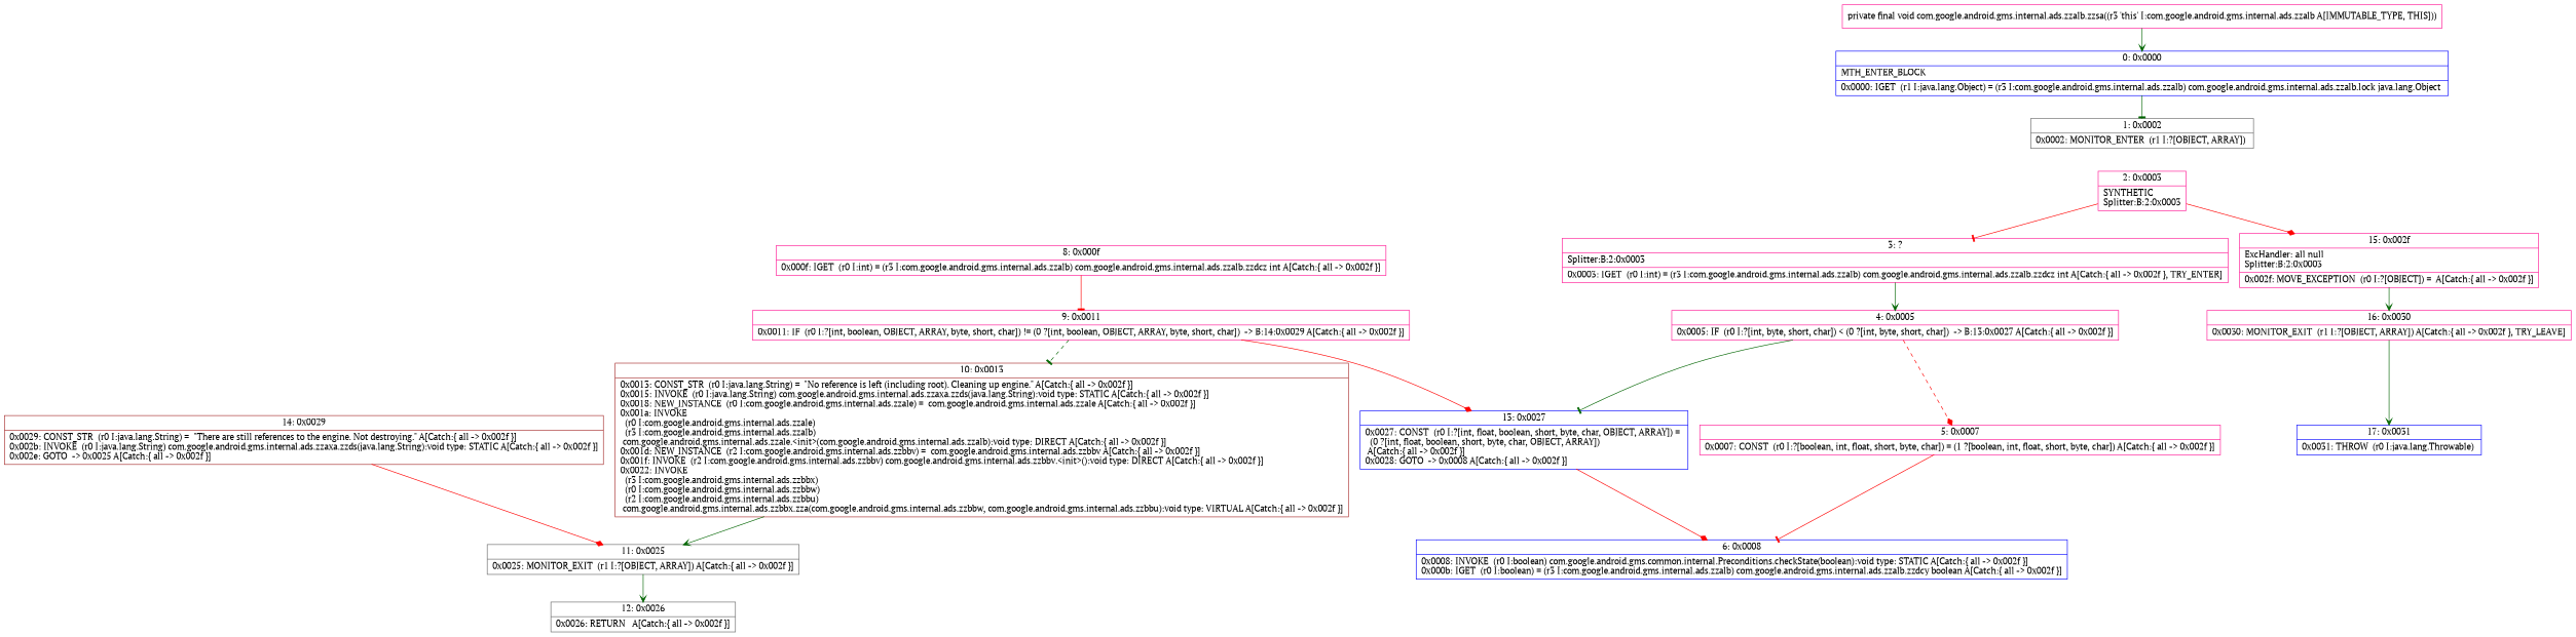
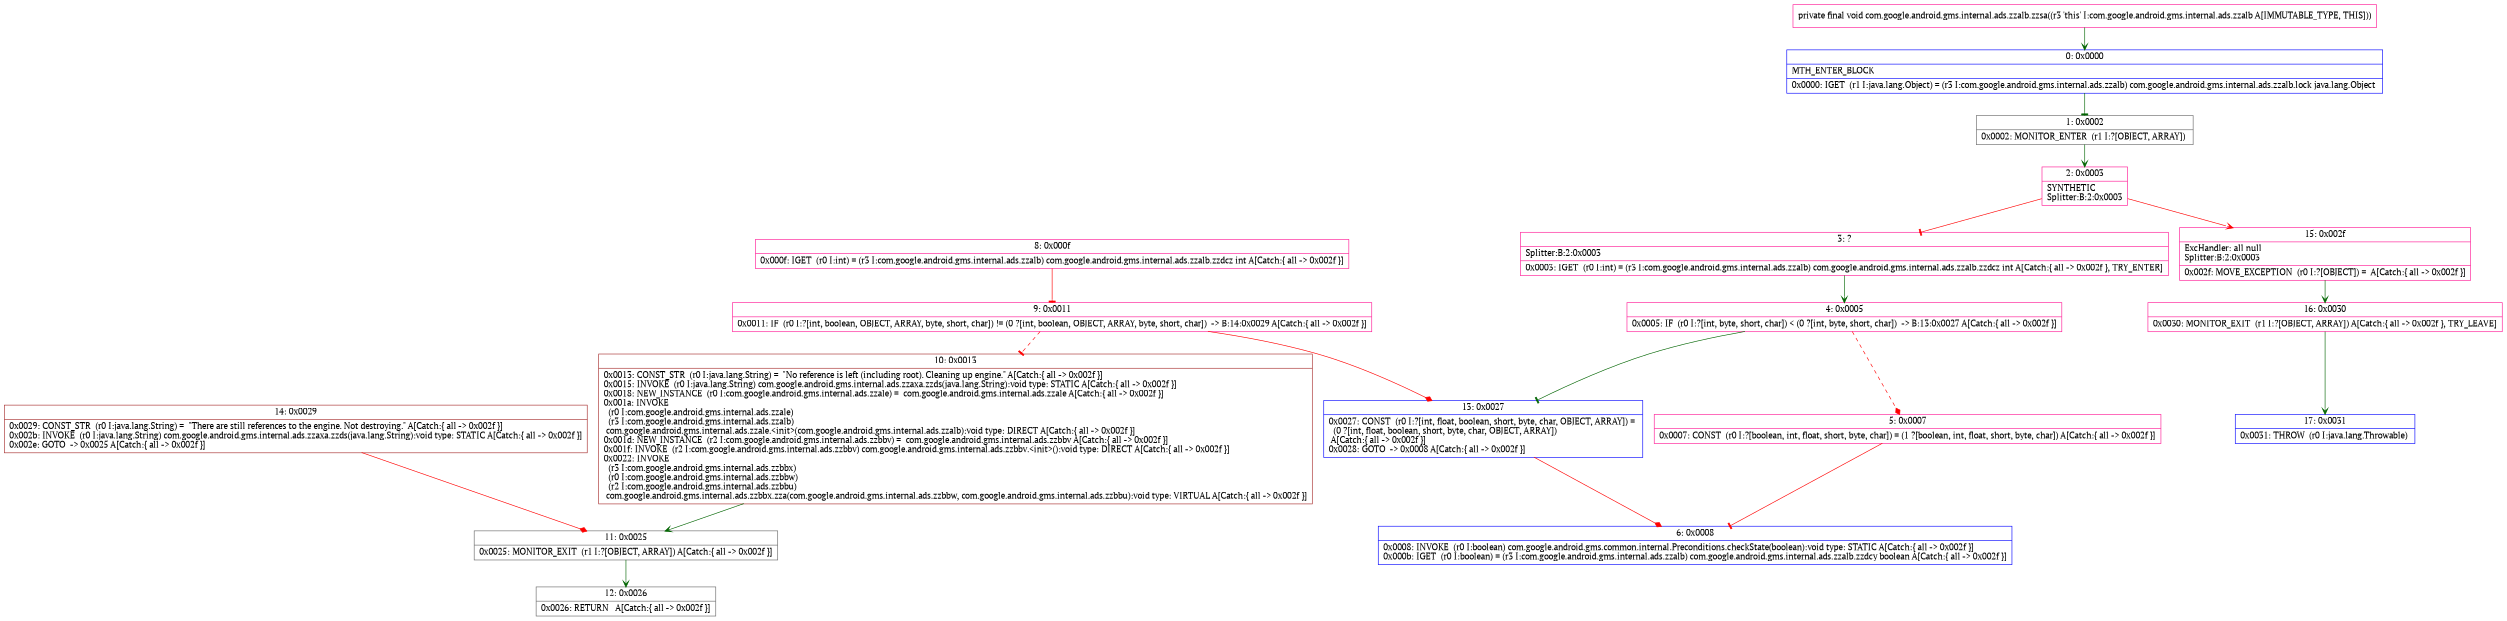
  digraph {
    fontname="PT Serif"
    node [color=deeppink fontname="PT Serif" shape=record]
    edge [arrowhead=vee color=darkgreen fontname="PT Serif"]
    n1 [color=blue label="{0\:\ 0x0000|MTH_ENTER_BLOCK\l|0x0000: IGET  (r1 I:java.lang.Object) = (r3 I:com.google.android.gms.internal.ads.zzalb) com.google.android.gms.internal.ads.zzalb.lock java.lang.Object \l}"]
    n2 [color=gray40 label="{1\:\ 0x0002|0x0002: MONITOR_ENTER  (r1 I:?[OBJECT, ARRAY]) \l}"]
    n3 [label="{2\:\ 0x0003|SYNTHETIC\lSplitter:B:2:0x0003\l}"]
    n4 [label="{3\:\ ?|Splitter:B:2:0x0003\l|0x0003: IGET  (r0 I:int) = (r3 I:com.google.android.gms.internal.ads.zzalb) com.google.android.gms.internal.ads.zzalb.zzdcz int A[Catch:\{ all \-\> 0x002f \}, TRY_ENTER]\l}"]
    n5 [label="{15\:\ 0x002f|ExcHandler: all null\lSplitter:B:2:0x0003\l|0x002f: MOVE_EXCEPTION  (r0 I:?[OBJECT]) =  A[Catch:\{ all \-\> 0x002f \}]\l}"]
    n6 [label="{4\:\ 0x0005|0x0005: IF  (r0 I:?[int, byte, short, char]) \< (0 ?[int, byte, short, char])  \-\> B:13:0x0027 A[Catch:\{ all \-\> 0x002f \}]\l}"]
    n7 [label="{16\:\ 0x0030|0x0030: MONITOR_EXIT  (r1 I:?[OBJECT, ARRAY]) A[Catch:\{ all \-\> 0x002f \}, TRY_LEAVE]\l}"]
    n8 [label="{5\:\ 0x0007|0x0007: CONST  (r0 I:?[boolean, int, float, short, byte, char]) = (1 ?[boolean, int, float, short, byte, char]) A[Catch:\{ all \-\> 0x002f \}]\l}"]
    n9 [color=blue label="{13\:\ 0x0027|0x0027: CONST  (r0 I:?[int, float, boolean, short, byte, char, OBJECT, ARRAY]) = \l  (0 ?[int, float, boolean, short, byte, char, OBJECT, ARRAY])\l A[Catch:\{ all \-\> 0x002f \}]\l0x0028: GOTO  \-\> 0x0008 A[Catch:\{ all \-\> 0x002f \}]\l}"]
    n10 [color=blue label="{6\:\ 0x0008|0x0008: INVOKE  (r0 I:boolean) com.google.android.gms.common.internal.Preconditions.checkState(boolean):void type: STATIC A[Catch:\{ all \-\> 0x002f \}]\l0x000b: IGET  (r0 I:boolean) = (r3 I:com.google.android.gms.internal.ads.zzalb) com.google.android.gms.internal.ads.zzalb.zzdcy boolean A[Catch:\{ all \-\> 0x002f \}]\l}"]
    n11 [label="{8\:\ 0x000f|0x000f: IGET  (r0 I:int) = (r3 I:com.google.android.gms.internal.ads.zzalb) com.google.android.gms.internal.ads.zzalb.zzdcz int A[Catch:\{ all \-\> 0x002f \}]\l}"]
    n12 [label="{9\:\ 0x0011|0x0011: IF  (r0 I:?[int, boolean, OBJECT, ARRAY, byte, short, char]) != (0 ?[int, boolean, OBJECT, ARRAY, byte, short, char])  \-\> B:14:0x0029 A[Catch:\{ all \-\> 0x002f \}]\l}"]
    n13 [color=brown label="{14\:\ 0x0029|0x0029: CONST_STR  (r0 I:java.lang.String) =  \"There are still references to the engine. Not destroying.\" A[Catch:\{ all \-\> 0x002f \}]\l0x002b: INVOKE  (r0 I:java.lang.String) com.google.android.gms.internal.ads.zzaxa.zzds(java.lang.String):void type: STATIC A[Catch:\{ all \-\> 0x002f \}]\l0x002e: GOTO  \-\> 0x0025 A[Catch:\{ all \-\> 0x002f \}]\l}"]
    n14 [color=gray40 label="{11\:\ 0x0025|0x0025: MONITOR_EXIT  (r1 I:?[OBJECT, ARRAY]) A[Catch:\{ all \-\> 0x002f \}]\l}"]
    n15 [color=brown label="{10\:\ 0x0013|0x0013: CONST_STR  (r0 I:java.lang.String) =  \"No reference is left (including root). Cleaning up engine.\" A[Catch:\{ all \-\> 0x002f \}]\l0x0015: INVOKE  (r0 I:java.lang.String) com.google.android.gms.internal.ads.zzaxa.zzds(java.lang.String):void type: STATIC A[Catch:\{ all \-\> 0x002f \}]\l0x0018: NEW_INSTANCE  (r0 I:com.google.android.gms.internal.ads.zzale) =  com.google.android.gms.internal.ads.zzale A[Catch:\{ all \-\> 0x002f \}]\l0x001a: INVOKE  \l  (r0 I:com.google.android.gms.internal.ads.zzale)\l  (r3 I:com.google.android.gms.internal.ads.zzalb)\l com.google.android.gms.internal.ads.zzale.\<init\>(com.google.android.gms.internal.ads.zzalb):void type: DIRECT A[Catch:\{ all \-\> 0x002f \}]\l0x001d: NEW_INSTANCE  (r2 I:com.google.android.gms.internal.ads.zzbbv) =  com.google.android.gms.internal.ads.zzbbv A[Catch:\{ all \-\> 0x002f \}]\l0x001f: INVOKE  (r2 I:com.google.android.gms.internal.ads.zzbbv) com.google.android.gms.internal.ads.zzbbv.\<init\>():void type: DIRECT A[Catch:\{ all \-\> 0x002f \}]\l0x0022: INVOKE  \l  (r3 I:com.google.android.gms.internal.ads.zzbbx)\l  (r0 I:com.google.android.gms.internal.ads.zzbbw)\l  (r2 I:com.google.android.gms.internal.ads.zzbbu)\l com.google.android.gms.internal.ads.zzbbx.zza(com.google.android.gms.internal.ads.zzbbw, com.google.android.gms.internal.ads.zzbbu):void type: VIRTUAL A[Catch:\{ all \-\> 0x002f \}]\l}"]
    n16 [color=gray40 label="{12\:\ 0x0026|0x0026: RETURN   A[Catch:\{ all \-\> 0x002f \}]\l}"]
    n17 [color=blue label="{17\:\ 0x0031|0x0031: THROW  (r0 I:java.lang.Throwable) \l}"]
    n18 [label="{private final void com.google.android.gms.internal.ads.zzalb.zzsa((r3 'this' I:com.google.android.gms.internal.ads.zzalb A[IMMUTABLE_TYPE, THIS])) }"]
    n1 -> n2 [arrowhead=tee]
+   n2 -> n3
    n3 -> n4 [arrowhead=tee color=red]
-   n3 -> n5 [arrowhead=diamond color=red]
+   n3 -> n5 [color=red]
    n4 -> n6
    n5 -> n7
    n6 -> n8 [arrowhead=diamond color=red style=dashed]
    n6 -> n9 [arrowhead=tee]
    n7 -> n17
    n8 -> n10 [arrowhead=tee color=red]
    n9 -> n10 [arrowhead=diamond color=red]
    n11 -> n12 [arrowhead=tee color=red]
    n12 -> n9 [arrowhead=diamond color=red]
-   n12 -> n15 [arrowhead=tee style=dashed]
+   n12 -> n15 [arrowhead=tee color=red style=dashed]
    n13 -> n14 [arrowhead=diamond color=red]
    n14 -> n16
    n15 -> n14
    n18 -> n1
  }
